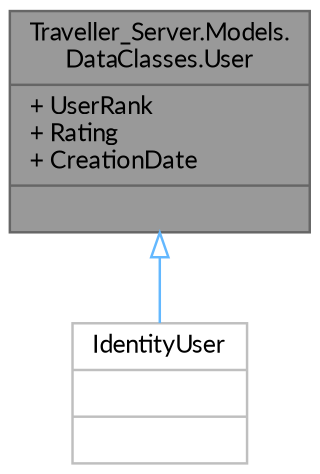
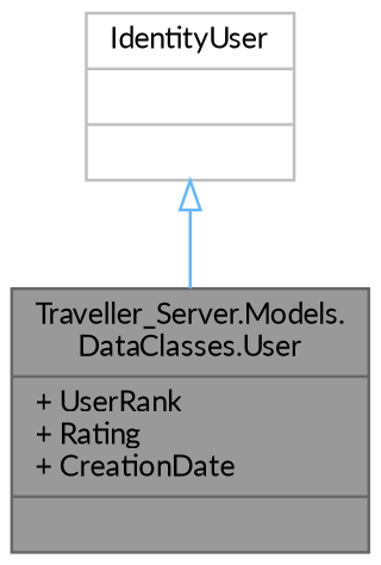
  digraph {
    fontname=Lato
    node [fontname=Lato fontsize=10 shape=record style=filled]
    n1 [color=gray40 fillcolor=grey60 fontcolor=black height=0.2 label="{Traveller_Server.Models.\lDataClasses.User\n|+ UserRank\l+ Rating\l+ CreationDate\l|}" width=0.4]
    n2 [color=grey75 fillcolor=white height=0.2 label="{IdentityUser\n||}" width=0.4]
-   n1 -> n2 [arrowtail=onormal color=steelblue1 dir=back fontname=Lato fontsize=10 labelfontname=Helvetica labelfontsize=10 style=solid]
+   n2 -> n1 [arrowtail=onormal color=steelblue1 dir=back fontname=Lato fontsize=10 labelfontname=Helvetica labelfontsize=10 style=solid]
  }
